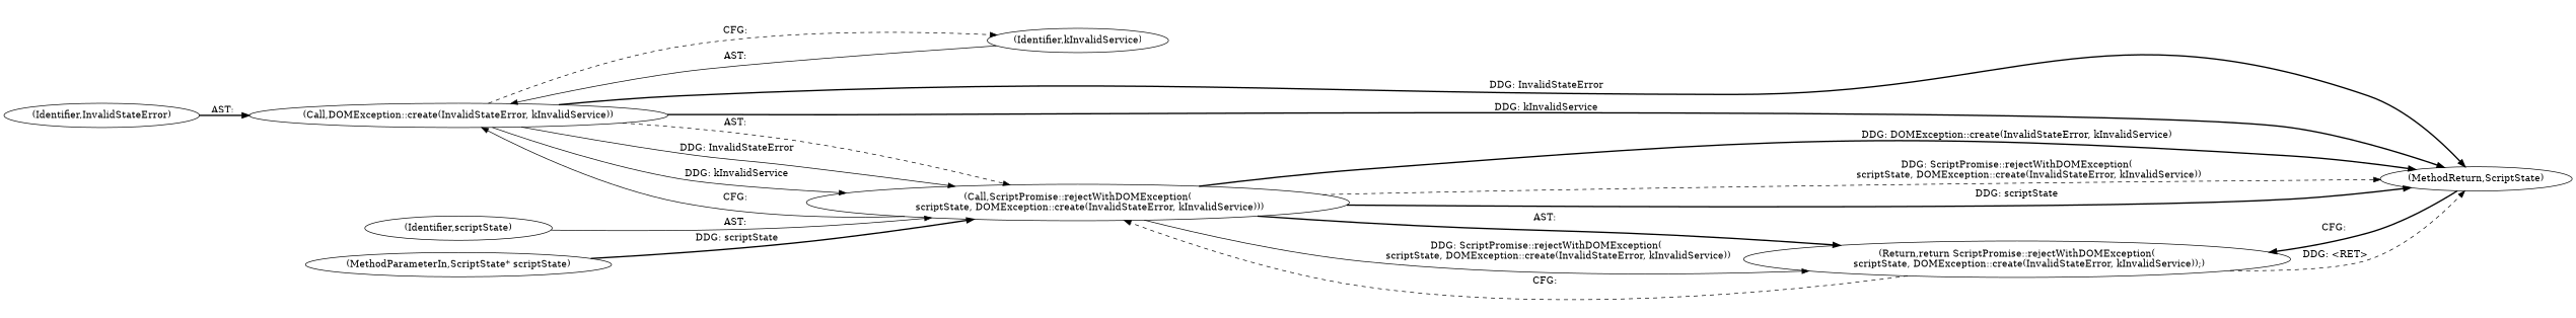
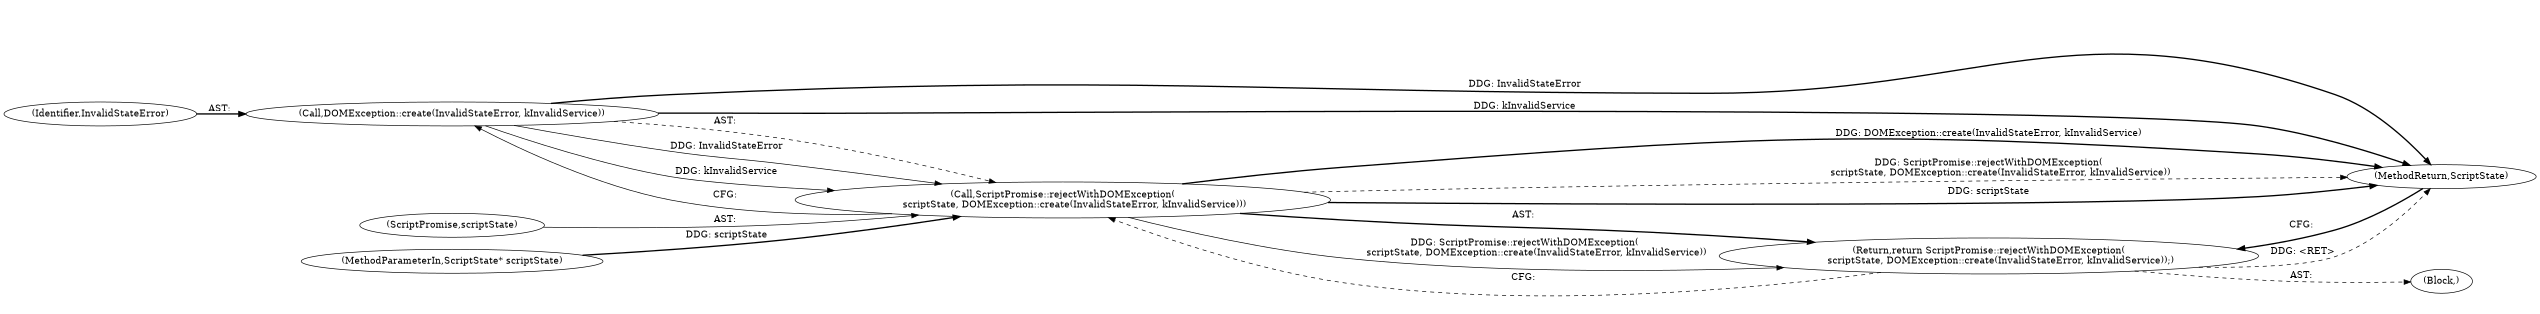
  digraph {
    rankdir=LR
    edge [style=bold]
    n1 [label="(Call,DOMException::create(InvalidStateError, kInvalidService))"]
    n2 [label="(Call,ScriptPromise::rejectWithDOMException(\n        scriptState, DOMException::create(InvalidStateError, kInvalidService)))"]
-   n3 [label="(Identifier,kInvalidService)"]
    n4 [label="(MethodReturn,ScriptState)"]
    n5 [label="(Return,return ScriptPromise::rejectWithDOMException(\n        scriptState, DOMException::create(InvalidStateError, kInvalidService));)"]
-   n7 [label="(Identifier,scriptState)"]
+   n6 [label="(Block,)"]
+   n7 [label="(ScriptPromise,scriptState)"]
    n8 [label="(Identifier,InvalidStateError)"]
    n9 [label="(MethodParameterIn,ScriptState* scriptState)"]
    n1 -> n2 [label="AST: " style=dashed]
    n1 -> n2 [label="DDG: InvalidStateError" style=solid]
    n1 -> n2 [label="DDG: kInvalidService" style=solid]
-   n1 -> n3 [label="CFG: " style=dashed]
    n1 -> n4 [label="DDG: InvalidStateError"]
    n1 -> n4 [label="DDG: kInvalidService"]
    n2 -> n1 [label="CFG: " style=solid]
    n2 -> n4 [label="DDG: DOMException::create(InvalidStateError, kInvalidService)"]
    n2 -> n4 [label="DDG: ScriptPromise::rejectWithDOMException(\n        scriptState, DOMException::create(InvalidStateError, kInvalidService))" style=dashed]
    n2 -> n4 [label="DDG: scriptState"]
    n2 -> n5 [label="AST: "]
    n2 -> n5 [label="DDG: ScriptPromise::rejectWithDOMException(\n        scriptState, DOMException::create(InvalidStateError, kInvalidService))" style=solid]
-   n3 -> n1 [label="AST: " style=solid]
    n4 -> n5 [label="CFG: "]
    n5 -> n2 [label="CFG: " style=dashed]
    n5 -> n4 [label="DDG: <RET>" style=dashed]
+   n5 -> n6 [label="AST: " style=dashed]
    n7 -> n2 [label="AST: " style=solid]
    n8 -> n1 [label="AST: "]
    n9 -> n2 [label="DDG: scriptState"]
  }
